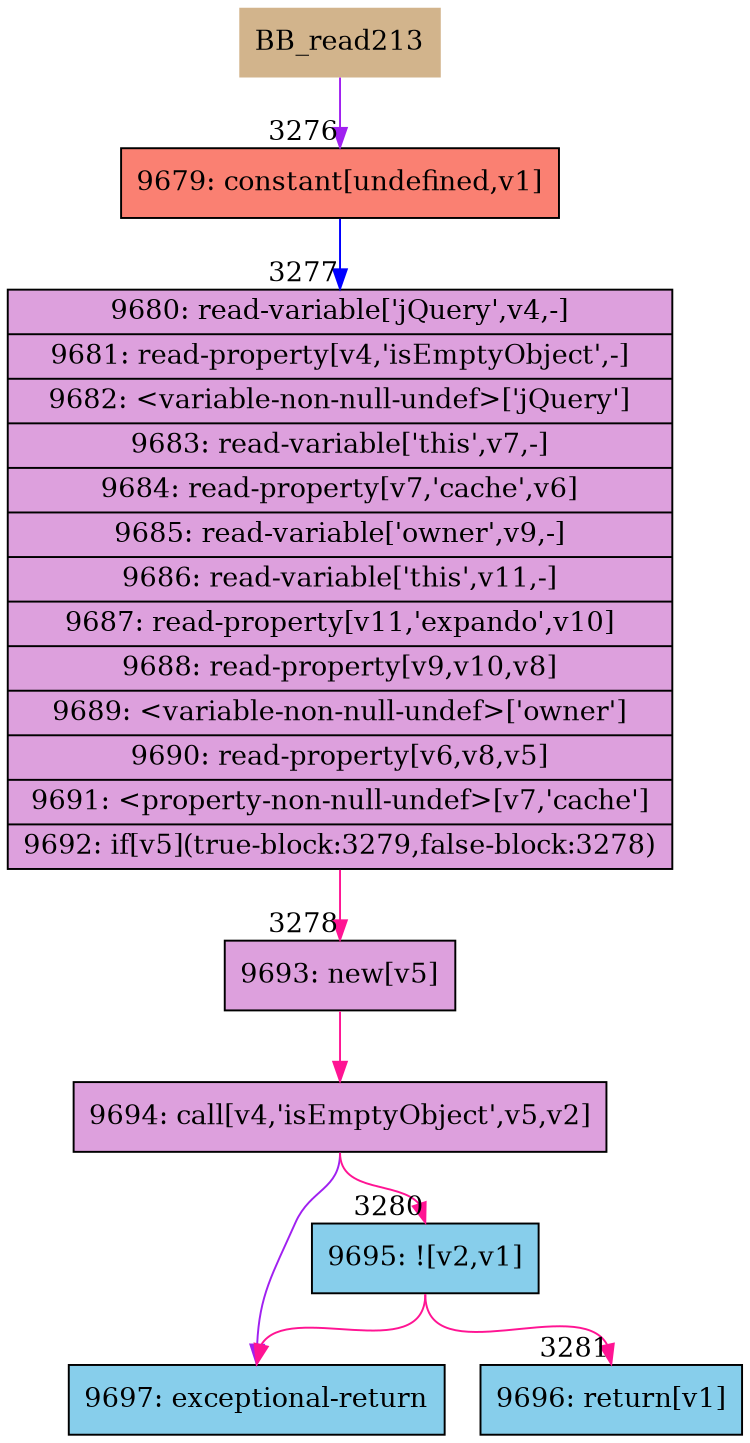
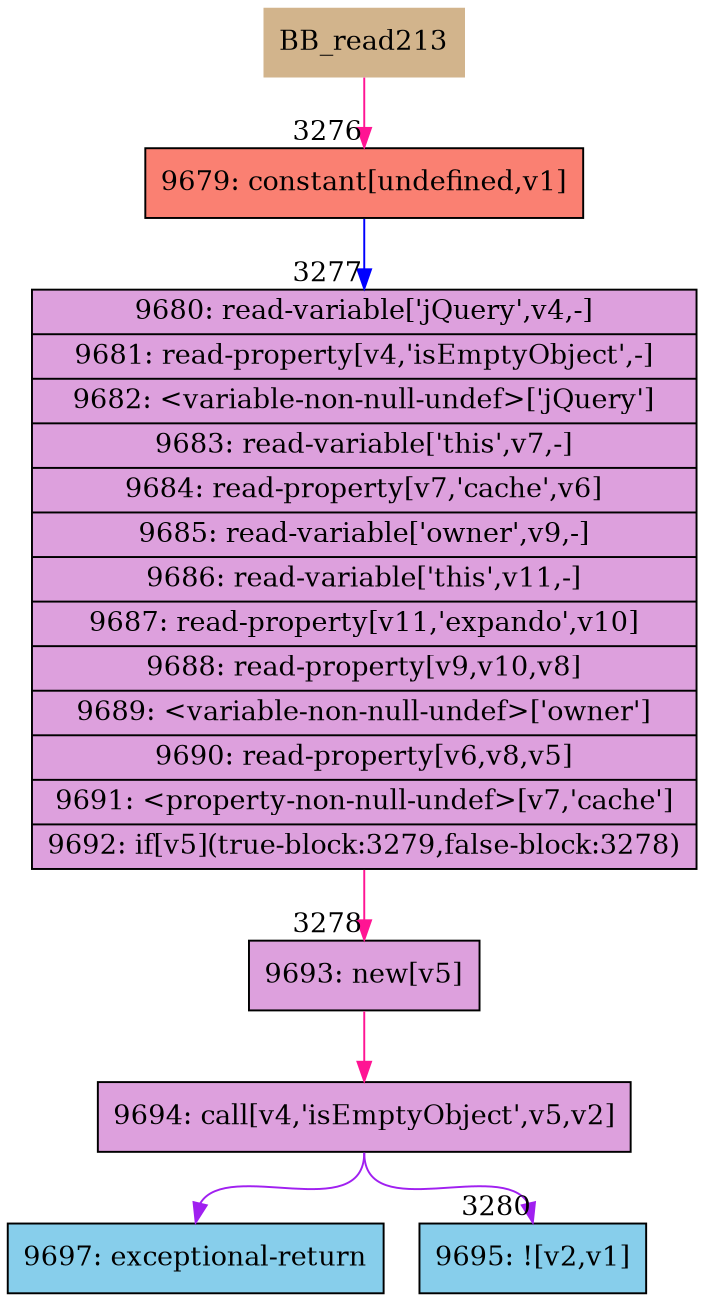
  digraph {
    rankdir=TD
    node [fillcolor=plum shape=record style=filled]
    edge [color=deeppink headport=n tailport=s]
    n1 [fillcolor=tan label=BB_read213 shape=none]
    n2 [fillcolor=salmon label="{9679: constant[undefined,v1]}"]
    n3 [label="{9680: read-variable['jQuery',v4,-]|9681: read-property[v4,'isEmptyObject',-]|9682: \<variable-non-null-undef\>['jQuery']|9683: read-variable['this',v7,-]|9684: read-property[v7,'cache',v6]|9685: read-variable['owner',v9,-]|9686: read-variable['this',v11,-]|9687: read-property[v11,'expando',v10]|9688: read-property[v9,v10,v8]|9689: \<variable-non-null-undef\>['owner']|9690: read-property[v6,v8,v5]|9691: \<property-non-null-undef\>[v7,'cache']|9692: if[v5](true-block:3279,false-block:3278)}"]
    n4 [label="{9693: new[v5]}"]
    n5 [label="{9694: call[v4,'isEmptyObject',v5,v2]}"]
    n6 [fillcolor=skyblue label="{9697: exceptional-return}"]
    n7 [fillcolor=skyblue label="{9695: ![v2,v1]}"]
-   n8 [fillcolor=skyblue label="{9696: return[v1]}"]
-   n1 -> n2 [color=purple headlabel="    3276"]
+   n1 -> n2 [headlabel="    3276"]
    n2 -> n3 [color=blue headlabel="      3277"]
    n3 -> n4 [headlabel="      3278"]
    n4 -> n5
    n5 -> n6 [color=purple]
-   n5 -> n7 [headlabel="      3280"]
-   n7 -> n6
-   n7 -> n8 [headlabel="      3281"]
+   n5 -> n7 [color=purple headlabel="      3280"]
  }
